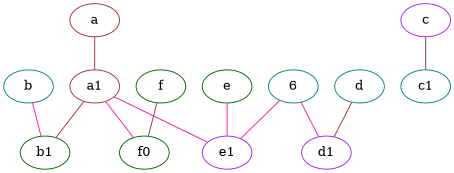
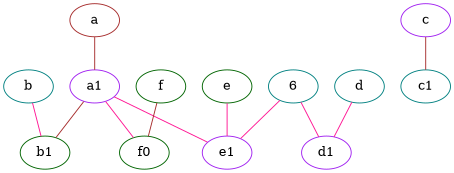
  graph {
    node [color=darkgreen labelfontsize=50]
    edge [color=deeppink]
-   a1 [color=brown]
+   a1 [color=purple]
    b1
    n3 [label=f0]
    e1 [color=purple]
    c1 [color=teal]
    e
    d1 [color=purple]
    6 [color=teal]
    b [color=teal]
    d [color=teal]
    c [color=purple]
    a [color=brown]
    f
    a1 -- b1 [color=brown]
    a1 -- n3
    a1 -- e1
    e -- e1
    6 -- e1
    6 -- d1
    b -- b1
-   d -- d1 [color=brown]
+   d -- d1
    c -- c1 [color=brown]
    a -- a1 [color=brown]
    f -- n3 [color=brown]
  }
